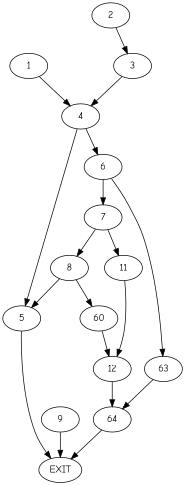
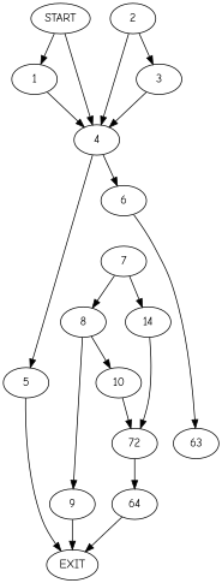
  digraph {
    fontname="Comic Neue"
    node [fontname="Comic Neue"]
    edge [fontname="Comic Neue"]
+   n1 [label=START]
    1
    4
    5
    6
    2
    3
    n8 [label=EXIT]
    7
    n10 [label=63]
    8
-   11
+   11 [label=14]
    n13 [label=64]
    9
-   10 [label=60]
-   12
+   10
+   12 [label=72]
+   n1 -> 1
+   n1 -> 4
    1 -> 4
    4 -> 5
    4 -> 6
    5 -> n8
-   6 -> 7
    6 -> n10
+   2 -> 4
    2 -> 3
    3 -> 4
    7 -> 8
    7 -> 11
-   n10 -> n13
-   8 -> 5
+   8 -> 9
    8 -> 10
    11 -> 12
    n13 -> n8
    9 -> n8
    10 -> 12
    12 -> n13
  }
